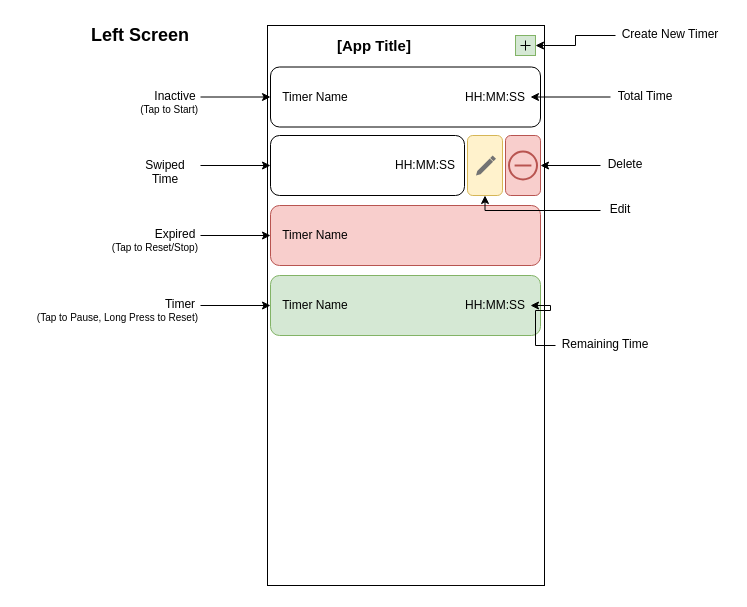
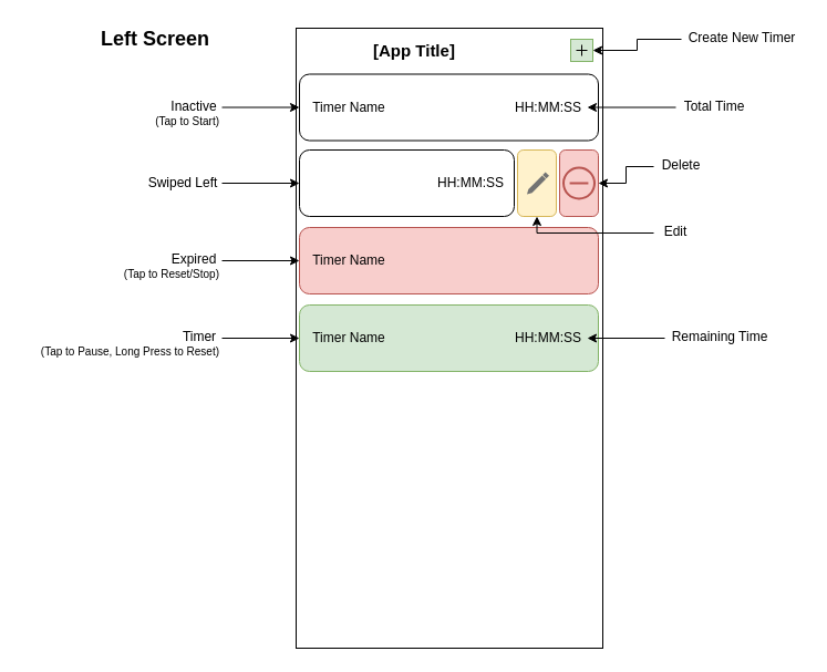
  <mxCell id="0" />
  <mxCell id="1" parent="0" />
  <mxCell id="2" value="" style="rounded=0;whiteSpace=wrap;html=1;" parent="1" vertex="1"><mxGeometry x="267" y="25" width="277" height="560" as="geometry" /></mxCell>
  <mxCell id="3" value="" style="whiteSpace=wrap;html=1;aspect=fixed;fillColor=#d5e8d4;strokeColor=#82b366;" parent="1" vertex="1"><mxGeometry x="515" y="35" width="20" height="20" as="geometry" /></mxCell>
  <mxCell id="4" value="" style="group" parent="1" vertex="1" connectable="0"><mxGeometry x="520" y="40" width="10" height="10" as="geometry" /></mxCell>
  <mxCell id="5" value="" style="endArrow=none;html=1;" parent="4" edge="1"><mxGeometry width="50" height="50" relative="1" as="geometry"><mxPoint x="5" y="10" as="sourcePoint" /><mxPoint x="5" as="targetPoint" /></mxGeometry></mxCell>
  <mxCell id="6" value="" style="endArrow=none;html=1;" parent="4" edge="1"><mxGeometry width="50" height="50" relative="1" as="geometry"><mxPoint y="5" as="sourcePoint" /><mxPoint x="10" y="5" as="targetPoint" /></mxGeometry></mxCell>
  <mxCell id="7" value="[App Title]" style="text;html=1;strokeColor=none;fillColor=none;align=left;verticalAlign=middle;whiteSpace=wrap;rounded=0;fontStyle=1;fontSize=15;" parent="1" vertex="1"><mxGeometry x="335" y="35" width="149" height="20" as="geometry" /></mxCell>
  <mxCell id="8" value="" style="group" parent="1" vertex="1" connectable="0"><mxGeometry x="270" y="66.5" width="270" height="60" as="geometry" /></mxCell>
  <mxCell id="9" value="" style="rounded=1;whiteSpace=wrap;html=1;" parent="8" vertex="1"><mxGeometry width="270" height="60" as="geometry" /></mxCell>
  <mxCell id="10" value="Timer Name" style="text;html=1;strokeColor=none;fillColor=none;align=center;verticalAlign=middle;whiteSpace=wrap;rounded=0;" parent="8" vertex="1"><mxGeometry x="10" y="20.0" width="70" height="20" as="geometry" /></mxCell>
  <mxCell id="11" value="HH:MM:SS" style="text;html=1;strokeColor=none;fillColor=none;align=center;verticalAlign=middle;whiteSpace=wrap;rounded=0;" parent="8" vertex="1"><mxGeometry x="190" y="20" width="70" height="20" as="geometry" /></mxCell>
  <mxCell id="12" value="" style="rounded=1;whiteSpace=wrap;html=1;" parent="1" vertex="1"><mxGeometry x="270" y="135" width="194" height="60" as="geometry" /></mxCell>
  <mxCell id="13" value="HH:MM:SS" style="text;html=1;strokeColor=none;fillColor=none;align=center;verticalAlign=middle;whiteSpace=wrap;rounded=0;" parent="1" vertex="1"><mxGeometry x="395" y="155" width="60" height="20" as="geometry" /></mxCell>
  <mxCell id="14" value="" style="rounded=1;whiteSpace=wrap;html=1;fillColor=#fff2cc;strokeColor=#d6b656;" parent="1" vertex="1"><mxGeometry x="467" y="135" width="35" height="60" as="geometry" /></mxCell>
  <mxCell id="15" value="" style="rounded=1;whiteSpace=wrap;html=1;fillColor=#f8cecc;strokeColor=#b85450;" parent="1" vertex="1"><mxGeometry x="505" y="135" width="35" height="60" as="geometry" /></mxCell>
  <mxCell id="16" value="" style="dashed=0;aspect=fixed;verticalLabelPosition=bottom;verticalAlign=top;align=center;shape=mxgraph.gmdl.edit;strokeColor=none;fillColor=#737373;shadow=0;rounded=1;" parent="1" vertex="1"><mxGeometry x="475.5" y="155" width="20" height="20" as="geometry" /></mxCell>
  <mxCell id="17" value="" style="html=1;verticalLabelPosition=bottom;align=center;labelBackgroundColor=#ffffff;verticalAlign=top;strokeWidth=2;strokeColor=#b85450;shadow=0;dashed=0;shape=mxgraph.ios7.icons.delete;rounded=1;fillColor=#f8cecc;" parent="1" vertex="1"><mxGeometry x="508.5" y="151" width="28" height="28" as="geometry" /></mxCell>
  <mxCell id="18" value="" style="group" parent="1" vertex="1" connectable="0"><mxGeometry x="270" y="205" width="270" height="60" as="geometry" /></mxCell>
  <mxCell id="19" value="" style="rounded=1;whiteSpace=wrap;html=1;fillColor=#f8cecc;strokeColor=#b85450;" parent="18" vertex="1"><mxGeometry width="270" height="60" as="geometry" /></mxCell>
  <mxCell id="20" value="Timer Name" style="text;html=1;strokeColor=none;fillColor=none;align=center;verticalAlign=middle;whiteSpace=wrap;rounded=0;" parent="18" vertex="1"><mxGeometry x="10" y="20.0" width="70" height="20" as="geometry" /></mxCell>
  <mxCell id="21" value="" style="group" parent="1" vertex="1" connectable="0"><mxGeometry x="270" y="275" width="270" height="60" as="geometry" /></mxCell>
  <mxCell id="22" value="" style="rounded=1;whiteSpace=wrap;html=1;fillColor=#d5e8d4;strokeColor=#82b366;" parent="21" vertex="1"><mxGeometry width="270" height="60" as="geometry" /></mxCell>
  <mxCell id="23" value="Timer Name" style="text;html=1;strokeColor=none;fillColor=none;align=center;verticalAlign=middle;whiteSpace=wrap;rounded=0;" parent="21" vertex="1"><mxGeometry x="10" y="20.0" width="70" height="20" as="geometry" /></mxCell>
  <mxCell id="24" value="HH:MM:SS" style="text;html=1;strokeColor=none;fillColor=none;align=center;verticalAlign=middle;whiteSpace=wrap;rounded=0;" parent="21" vertex="1"><mxGeometry x="190" y="20" width="70" height="20" as="geometry" /></mxCell>
  <mxCell id="25" style="edgeStyle=orthogonalEdgeStyle;rounded=0;orthogonalLoop=1;jettySize=auto;html=1;exitX=1;exitY=0.5;exitDx=0;exitDy=0;entryX=0;entryY=0.5;entryDx=0;entryDy=0;" parent="1" source="26" target="9" edge="1"><mxGeometry relative="1" as="geometry" /></mxCell>
  <mxCell id="26" value="Inactive" style="text;html=1;strokeColor=none;fillColor=none;align=center;verticalAlign=top;whiteSpace=wrap;rounded=0;" parent="1" vertex="1"><mxGeometry x="150" y="82.25" width="50" height="28.5" as="geometry" /></mxCell>
  <mxCell id="27" style="edgeStyle=orthogonalEdgeStyle;rounded=0;orthogonalLoop=1;jettySize=auto;html=1;exitX=1;exitY=0.5;exitDx=0;exitDy=0;entryX=0;entryY=0.5;entryDx=0;entryDy=0;" parent="1" source="28" target="19" edge="1"><mxGeometry relative="1" as="geometry" /></mxCell>
  <mxCell id="28" value="Expired&lt;span style=&quot;color: rgba(0 , 0 , 0 , 0) ; font-family: monospace ; font-size: 0px&quot;&gt;%3CmxGraphModel%3E%3Croot%3E%3CmxCell%20id%3D%220%22%2F%3E%3CmxCell%20id%3D%221%22%20parent%3D%220%22%2F%3E%3CmxCell%20id%3D%222%22%20value%3D%22Inactive%22%20style%3D%22text%3Bhtml%3D1%3BstrokeColor%3Dnone%3BfillColor%3Dnone%3Balign%3Dcenter%3BverticalAlign%3Dmiddle%3BwhiteSpace%3Dwrap%3Brounded%3D0%3B%22%20vertex%3D%221%22%20parent%3D%221%22%3E%3CmxGeometry%20x%3D%22170%22%20y%3D%22101%22%20width%3D%2250%22%20height%3D%2220%22%20as%3D%22geometry%22%2F%3E%3C%2FmxCell%3E%3C%2Froot%3E%3C%2FmxGraphModel%3E&lt;/span&gt;" style="text;html=1;strokeColor=none;fillColor=none;align=center;verticalAlign=top;whiteSpace=wrap;rounded=0;" parent="1" vertex="1"><mxGeometry x="150" y="220" width="50" height="30" as="geometry" /></mxCell>
  <mxCell id="29" style="edgeStyle=orthogonalEdgeStyle;rounded=0;orthogonalLoop=1;jettySize=auto;html=1;exitX=1;exitY=0.5;exitDx=0;exitDy=0;entryX=0;entryY=0.5;entryDx=0;entryDy=0;" parent="1" source="30" target="22" edge="1"><mxGeometry relative="1" as="geometry" /></mxCell>
  <mxCell id="30" value="Timer" style="text;html=1;strokeColor=none;fillColor=none;align=center;verticalAlign=top;whiteSpace=wrap;rounded=0;" parent="1" vertex="1"><mxGeometry x="160" y="290" width="40" height="30" as="geometry" /></mxCell>
  <mxCell id="31" style="edgeStyle=orthogonalEdgeStyle;rounded=0;orthogonalLoop=1;jettySize=auto;html=1;exitX=0;exitY=0.5;exitDx=0;exitDy=0;entryX=1;entryY=0.5;entryDx=0;entryDy=0;" parent="1" source="32" target="3" edge="1"><mxGeometry relative="1" as="geometry" /></mxCell>
  <mxCell id="32" value="Create New Timer" style="text;html=1;strokeColor=none;fillColor=none;align=center;verticalAlign=top;whiteSpace=wrap;rounded=0;" parent="1" vertex="1"><mxGeometry x="615" y="20" width="110" height="30" as="geometry" /></mxCell>
  <mxCell id="33" style="edgeStyle=orthogonalEdgeStyle;rounded=0;orthogonalLoop=1;jettySize=auto;html=1;exitX=0;exitY=0.5;exitDx=0;exitDy=0;entryX=1;entryY=0.5;entryDx=0;entryDy=0;" parent="1" source="34" target="11" edge="1"><mxGeometry relative="1" as="geometry" /></mxCell>
  <mxCell id="34" value="Total Time" style="text;html=1;strokeColor=none;fillColor=none;align=center;verticalAlign=top;whiteSpace=wrap;rounded=0;" parent="1" vertex="1"><mxGeometry x="610" y="81.5" width="70" height="30" as="geometry" /></mxCell>
  <mxCell id="35" style="edgeStyle=orthogonalEdgeStyle;rounded=0;orthogonalLoop=1;jettySize=auto;html=1;exitX=0;exitY=0.5;exitDx=0;exitDy=0;entryX=1;entryY=0.5;entryDx=0;entryDy=0;" parent="1" source="36" target="24" edge="1"><mxGeometry relative="1" as="geometry" /></mxCell>
- <mxCell id="36" value="Remaining Time" style="text;html=1;strokeColor=none;fillColor=none;align=center;verticalAlign=top;whiteSpace=wrap;rounded=0;" parent="1" vertex="1"><mxGeometry x="555" y="330" width="100" height="30" as="geometry" /></mxCell>
+ <mxCell id="36" value="Remaining Time" style="text;html=1;strokeColor=none;fillColor=none;align=center;verticalAlign=top;whiteSpace=wrap;rounded=0;" parent="1" vertex="1"><mxGeometry x="600" y="290" width="100" height="30" as="geometry" /></mxCell>
  <mxCell id="37" style="edgeStyle=orthogonalEdgeStyle;rounded=0;orthogonalLoop=1;jettySize=auto;html=1;exitX=0;exitY=0.5;exitDx=0;exitDy=0;entryX=0.5;entryY=1;entryDx=0;entryDy=0;" parent="1" source="38" target="14" edge="1"><mxGeometry relative="1" as="geometry"><Array as="points"><mxPoint x="485" y="210" /></Array></mxGeometry></mxCell>
- <mxCell id="38" value="Edit" style="text;html=1;strokeColor=none;fillColor=none;align=center;verticalAlign=top;whiteSpace=wrap;rounded=0;" parent="1" vertex="1"><mxGeometry x="600" y="195" width="40" height="30" as="geometry" /></mxCell>
+ <mxCell id="38" value="Edit" style="text;html=1;strokeColor=none;fillColor=none;align=center;verticalAlign=top;whiteSpace=wrap;rounded=0;" parent="1" vertex="1"><mxGeometry x="590" y="195" width="40" height="30" as="geometry" /></mxCell>
  <mxCell id="39" style="edgeStyle=orthogonalEdgeStyle;rounded=0;orthogonalLoop=1;jettySize=auto;html=1;exitX=0;exitY=0.5;exitDx=0;exitDy=0;entryX=1;entryY=0.5;entryDx=0;entryDy=0;" parent="1" source="40" target="15" edge="1"><mxGeometry relative="1" as="geometry" /></mxCell>
- <mxCell id="40" value="Delete" style="text;html=1;strokeColor=none;fillColor=none;align=center;verticalAlign=top;whiteSpace=wrap;rounded=0;" parent="1" vertex="1"><mxGeometry x="600" y="150" width="50" height="30" as="geometry" /></mxCell>
+ <mxCell id="40" value="Delete" style="text;html=1;strokeColor=none;fillColor=none;align=center;verticalAlign=top;whiteSpace=wrap;rounded=0;" parent="1" vertex="1"><mxGeometry x="590" y="135" width="50" height="30" as="geometry" /></mxCell>
  <mxCell id="41" style="edgeStyle=orthogonalEdgeStyle;rounded=0;orthogonalLoop=1;jettySize=auto;html=1;exitX=1;exitY=0.5;exitDx=0;exitDy=0;entryX=0;entryY=0.5;entryDx=0;entryDy=0;" parent="1" source="42" target="12" edge="1"><mxGeometry relative="1" as="geometry" /></mxCell>
- <mxCell id="42" value="Swiped Time" style="text;html=1;strokeColor=none;fillColor=none;align=center;verticalAlign=top;whiteSpace=wrap;rounded=0;" parent="1" vertex="1"><mxGeometry x="130" y="150.75" width="70" height="28.5" as="geometry" /></mxCell>
+ <mxCell id="42" value="Swiped Left" style="text;html=1;strokeColor=none;fillColor=none;align=center;verticalAlign=top;whiteSpace=wrap;rounded=0;" parent="1" vertex="1"><mxGeometry x="130" y="150.75" width="70" height="28.5" as="geometry" /></mxCell>
  <mxCell id="43" value="&lt;font style=&quot;font-size: 10px&quot;&gt;(Tap to Start)&lt;/font&gt;" style="text;html=1;strokeColor=none;fillColor=none;align=right;verticalAlign=middle;whiteSpace=wrap;rounded=0;fontSize=15;" parent="1" vertex="1"><mxGeometry x="60" y="101.5" width="140" height="10" as="geometry" /></mxCell>
  <mxCell id="44" value="&lt;font style=&quot;font-size: 10px&quot;&gt;(Tap to Reset/Stop)&lt;/font&gt;" style="text;html=1;strokeColor=none;fillColor=none;align=right;verticalAlign=middle;whiteSpace=wrap;rounded=0;fontSize=15;" parent="1" vertex="1"><mxGeometry x="60" y="240" width="140" height="10" as="geometry" /></mxCell>
  <mxCell id="45" value="&lt;font style=&quot;font-size: 10px&quot;&gt;(Tap to Pause, Long Press to Reset)&lt;/font&gt;" style="text;html=1;strokeColor=none;fillColor=none;align=right;verticalAlign=middle;whiteSpace=wrap;rounded=0;fontSize=15;" parent="1" vertex="1"><mxGeometry x="20" y="310" width="180" height="10" as="geometry" /></mxCell>
  <mxCell id="46" value="Left Screen" style="text;html=1;strokeColor=none;fillColor=none;align=center;verticalAlign=middle;whiteSpace=wrap;rounded=0;fontSize=18;fontStyle=1" parent="1" vertex="1"><mxGeometry x="20" y="25" width="240" height="20" as="geometry" /></mxCell>
